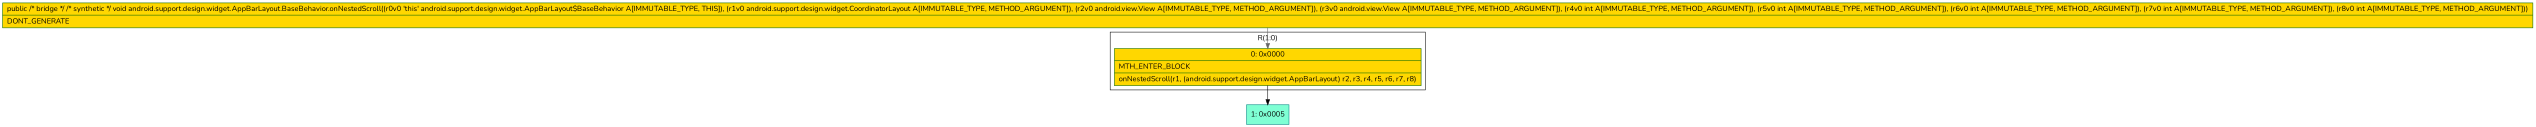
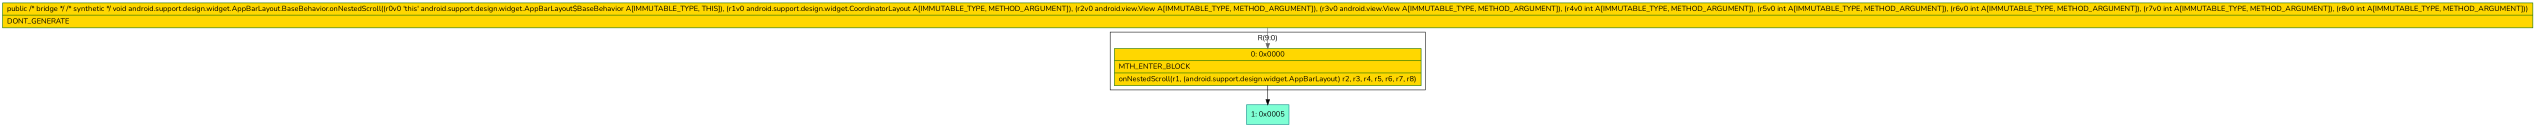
  digraph {
    fontname=Nunito
    node [color=darkgreen shape=record style=filled fillcolor=gold fontname=Nunito]
    edge [fontname=Nunito]
    n1 [label="{0\:\ 0x0000|MTH_ENTER_BLOCK\l|onNestedScroll(r1, (android.support.design.widget.AppBarLayout) r2, r3, r4, r5, r6, r7, r8)\l}"]
    n2 [color=teal label="{1\:\ 0x0005}" fillcolor=aquamarine]
    n3 [label="{public \/* bridge *\/ \/* synthetic *\/ void android.support.design.widget.AppBarLayout.BaseBehavior.onNestedScroll((r0v0 'this' android.support.design.widget.AppBarLayout$BaseBehavior A[IMMUTABLE_TYPE, THIS]), (r1v0 android.support.design.widget.CoordinatorLayout A[IMMUTABLE_TYPE, METHOD_ARGUMENT]), (r2v0 android.view.View A[IMMUTABLE_TYPE, METHOD_ARGUMENT]), (r3v0 android.view.View A[IMMUTABLE_TYPE, METHOD_ARGUMENT]), (r4v0 int A[IMMUTABLE_TYPE, METHOD_ARGUMENT]), (r5v0 int A[IMMUTABLE_TYPE, METHOD_ARGUMENT]), (r6v0 int A[IMMUTABLE_TYPE, METHOD_ARGUMENT]), (r7v0 int A[IMMUTABLE_TYPE, METHOD_ARGUMENT]), (r8v0 int A[IMMUTABLE_TYPE, METHOD_ARGUMENT]))  | DONT_GENERATE\l}"]
    subgraph cluster_1 {
-     label="R(1:0)"
+     label="R(9:0)"
      n1
    }
    n1 -> n2 [color=black]
    n3 -> n1 [color=gray40]
  }
